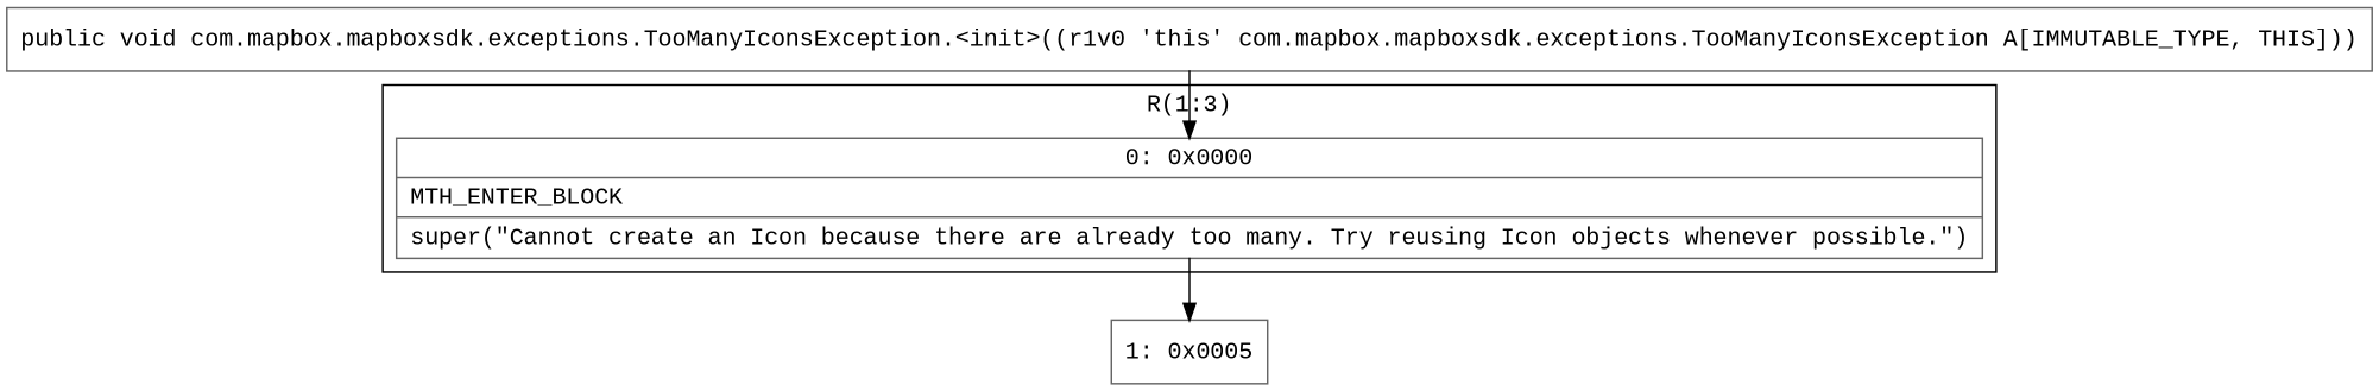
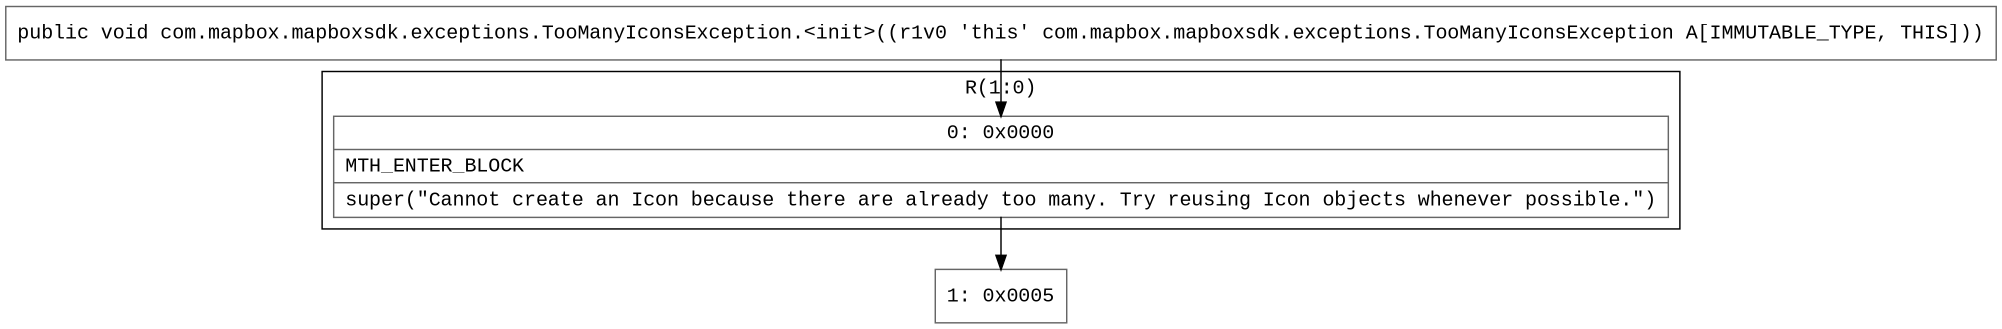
  digraph {
    fontname="Liberation Mono"
    node [color=gray40 shape=record fontname="Liberation Mono"]
    edge [arrowhead=normal fontname="Liberation Mono"]
    n1 [label="{0\:\ 0x0000|MTH_ENTER_BLOCK\l|super(\"Cannot create an Icon because there are already too many. Try reusing Icon objects whenever possible.\")\l}"]
    n2 [label="{1\:\ 0x0005}"]
    n3 [label="{public void com.mapbox.mapboxsdk.exceptions.TooManyIconsException.\<init\>((r1v0 'this' com.mapbox.mapboxsdk.exceptions.TooManyIconsException A[IMMUTABLE_TYPE, THIS])) }"]
    subgraph cluster_1 {
-     label="R(1:3)"
+     label="R(1:0)"
      n1
    }
    n1 -> n2
    n3 -> n1
  }
